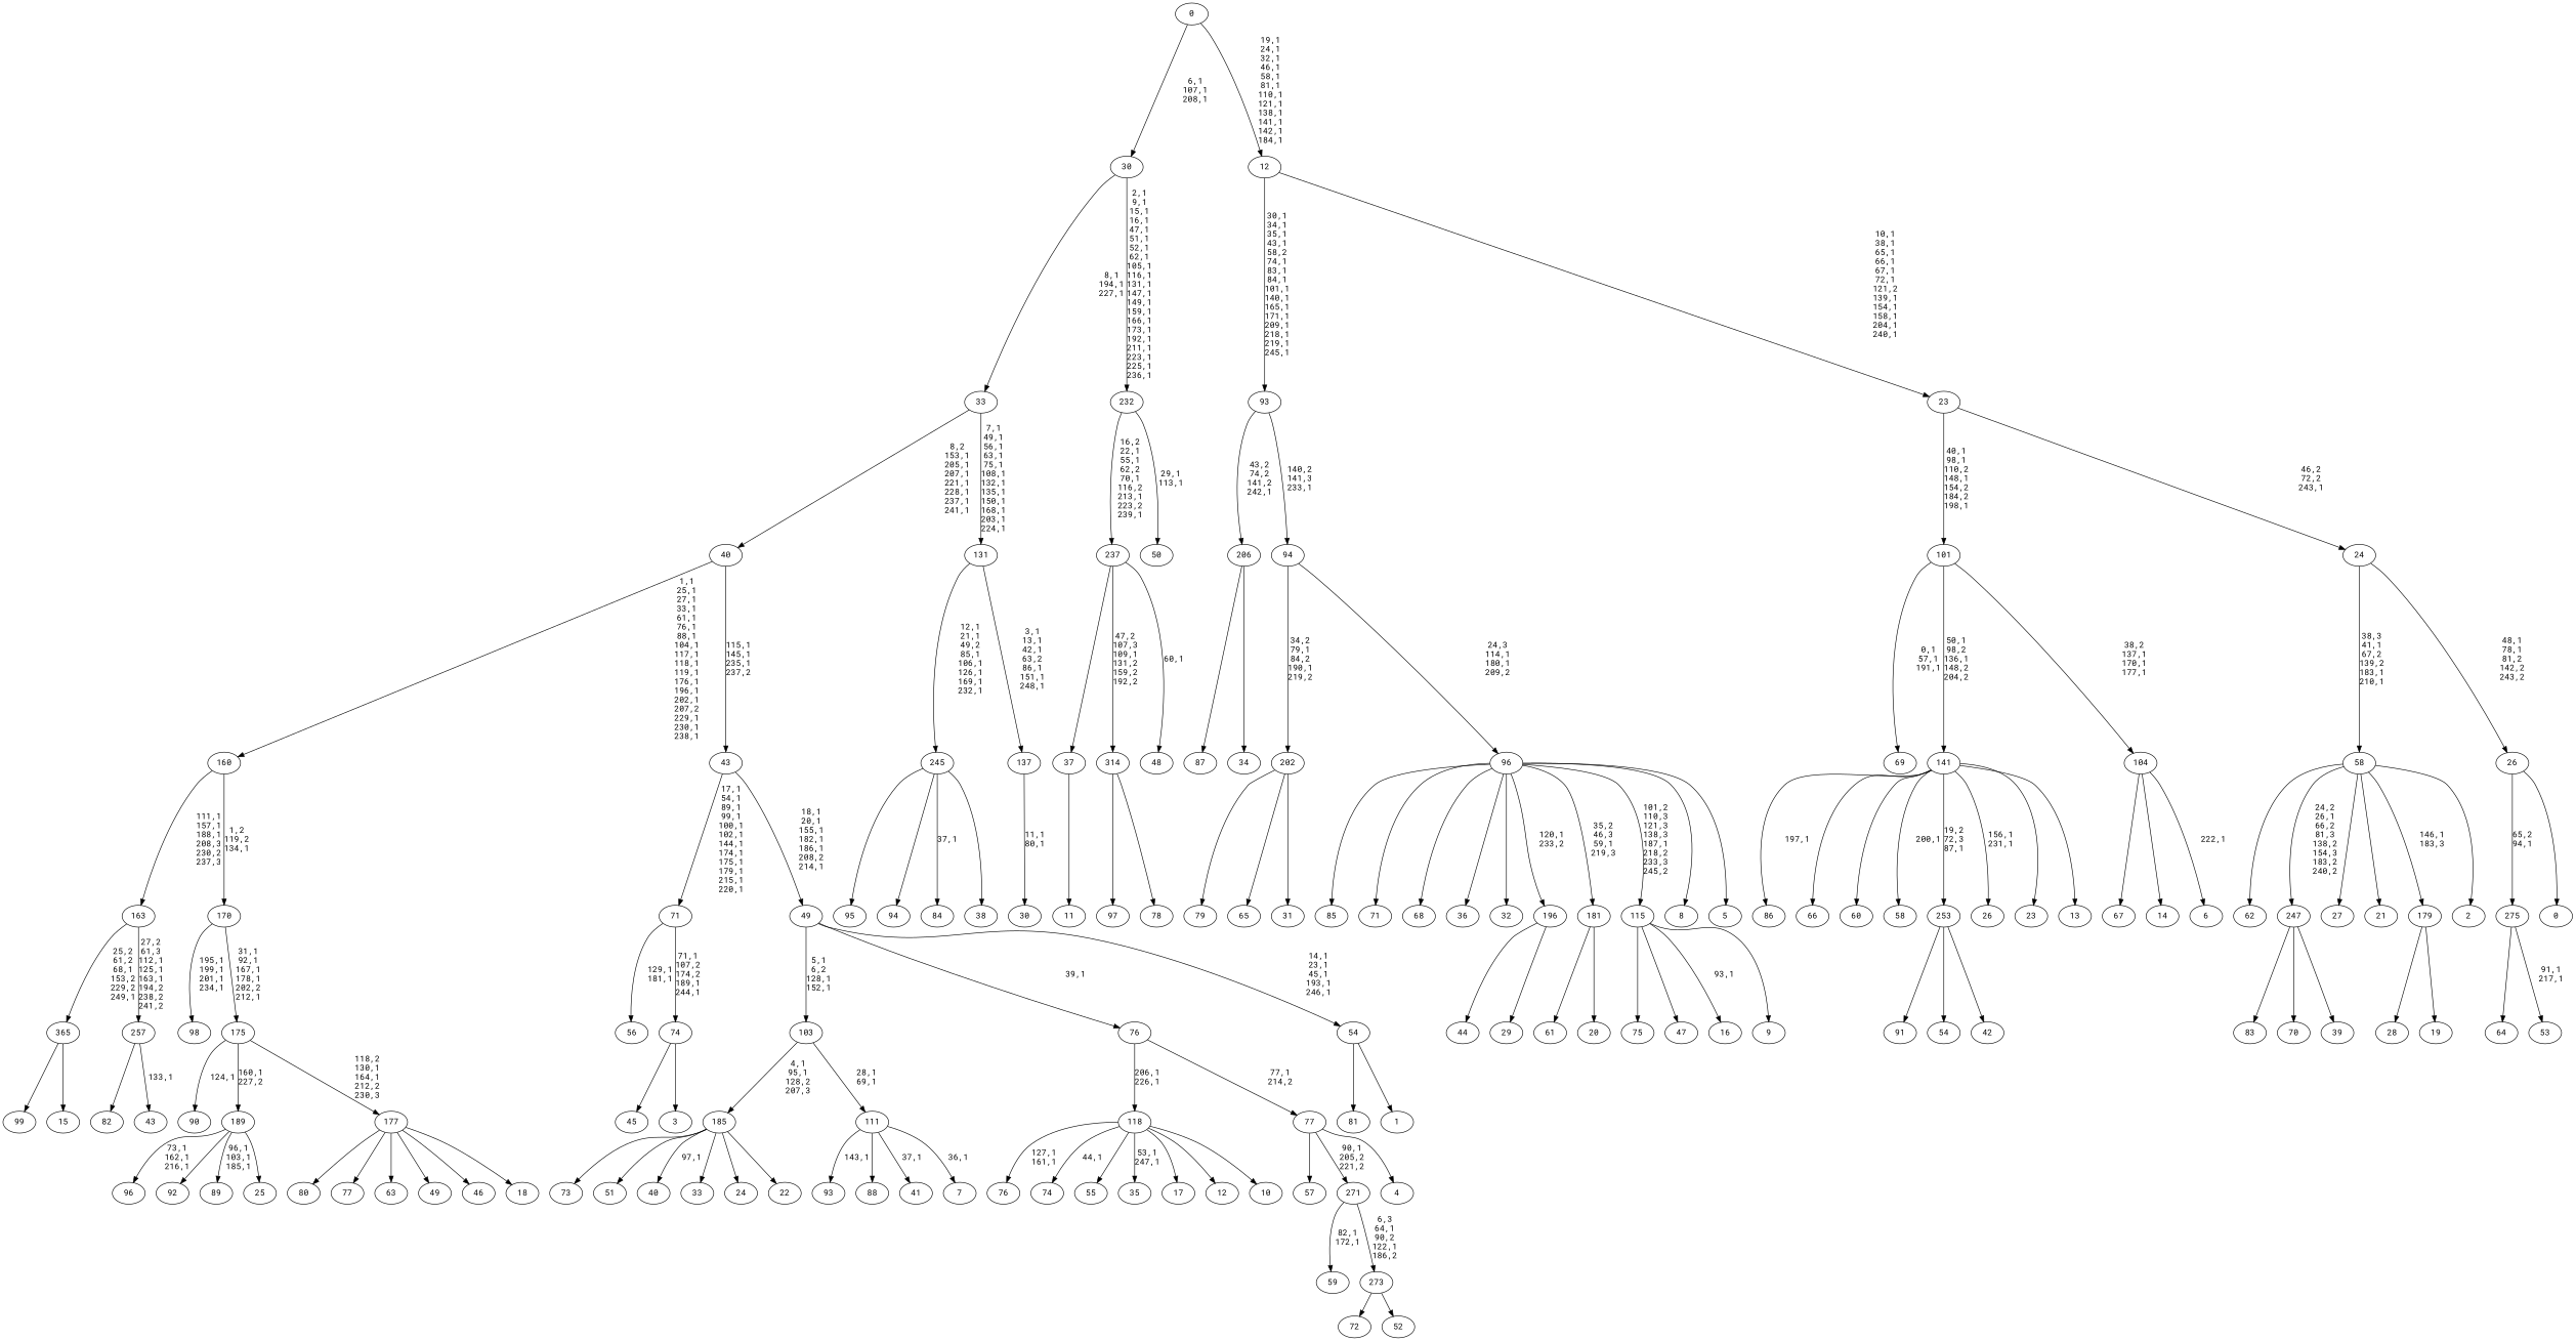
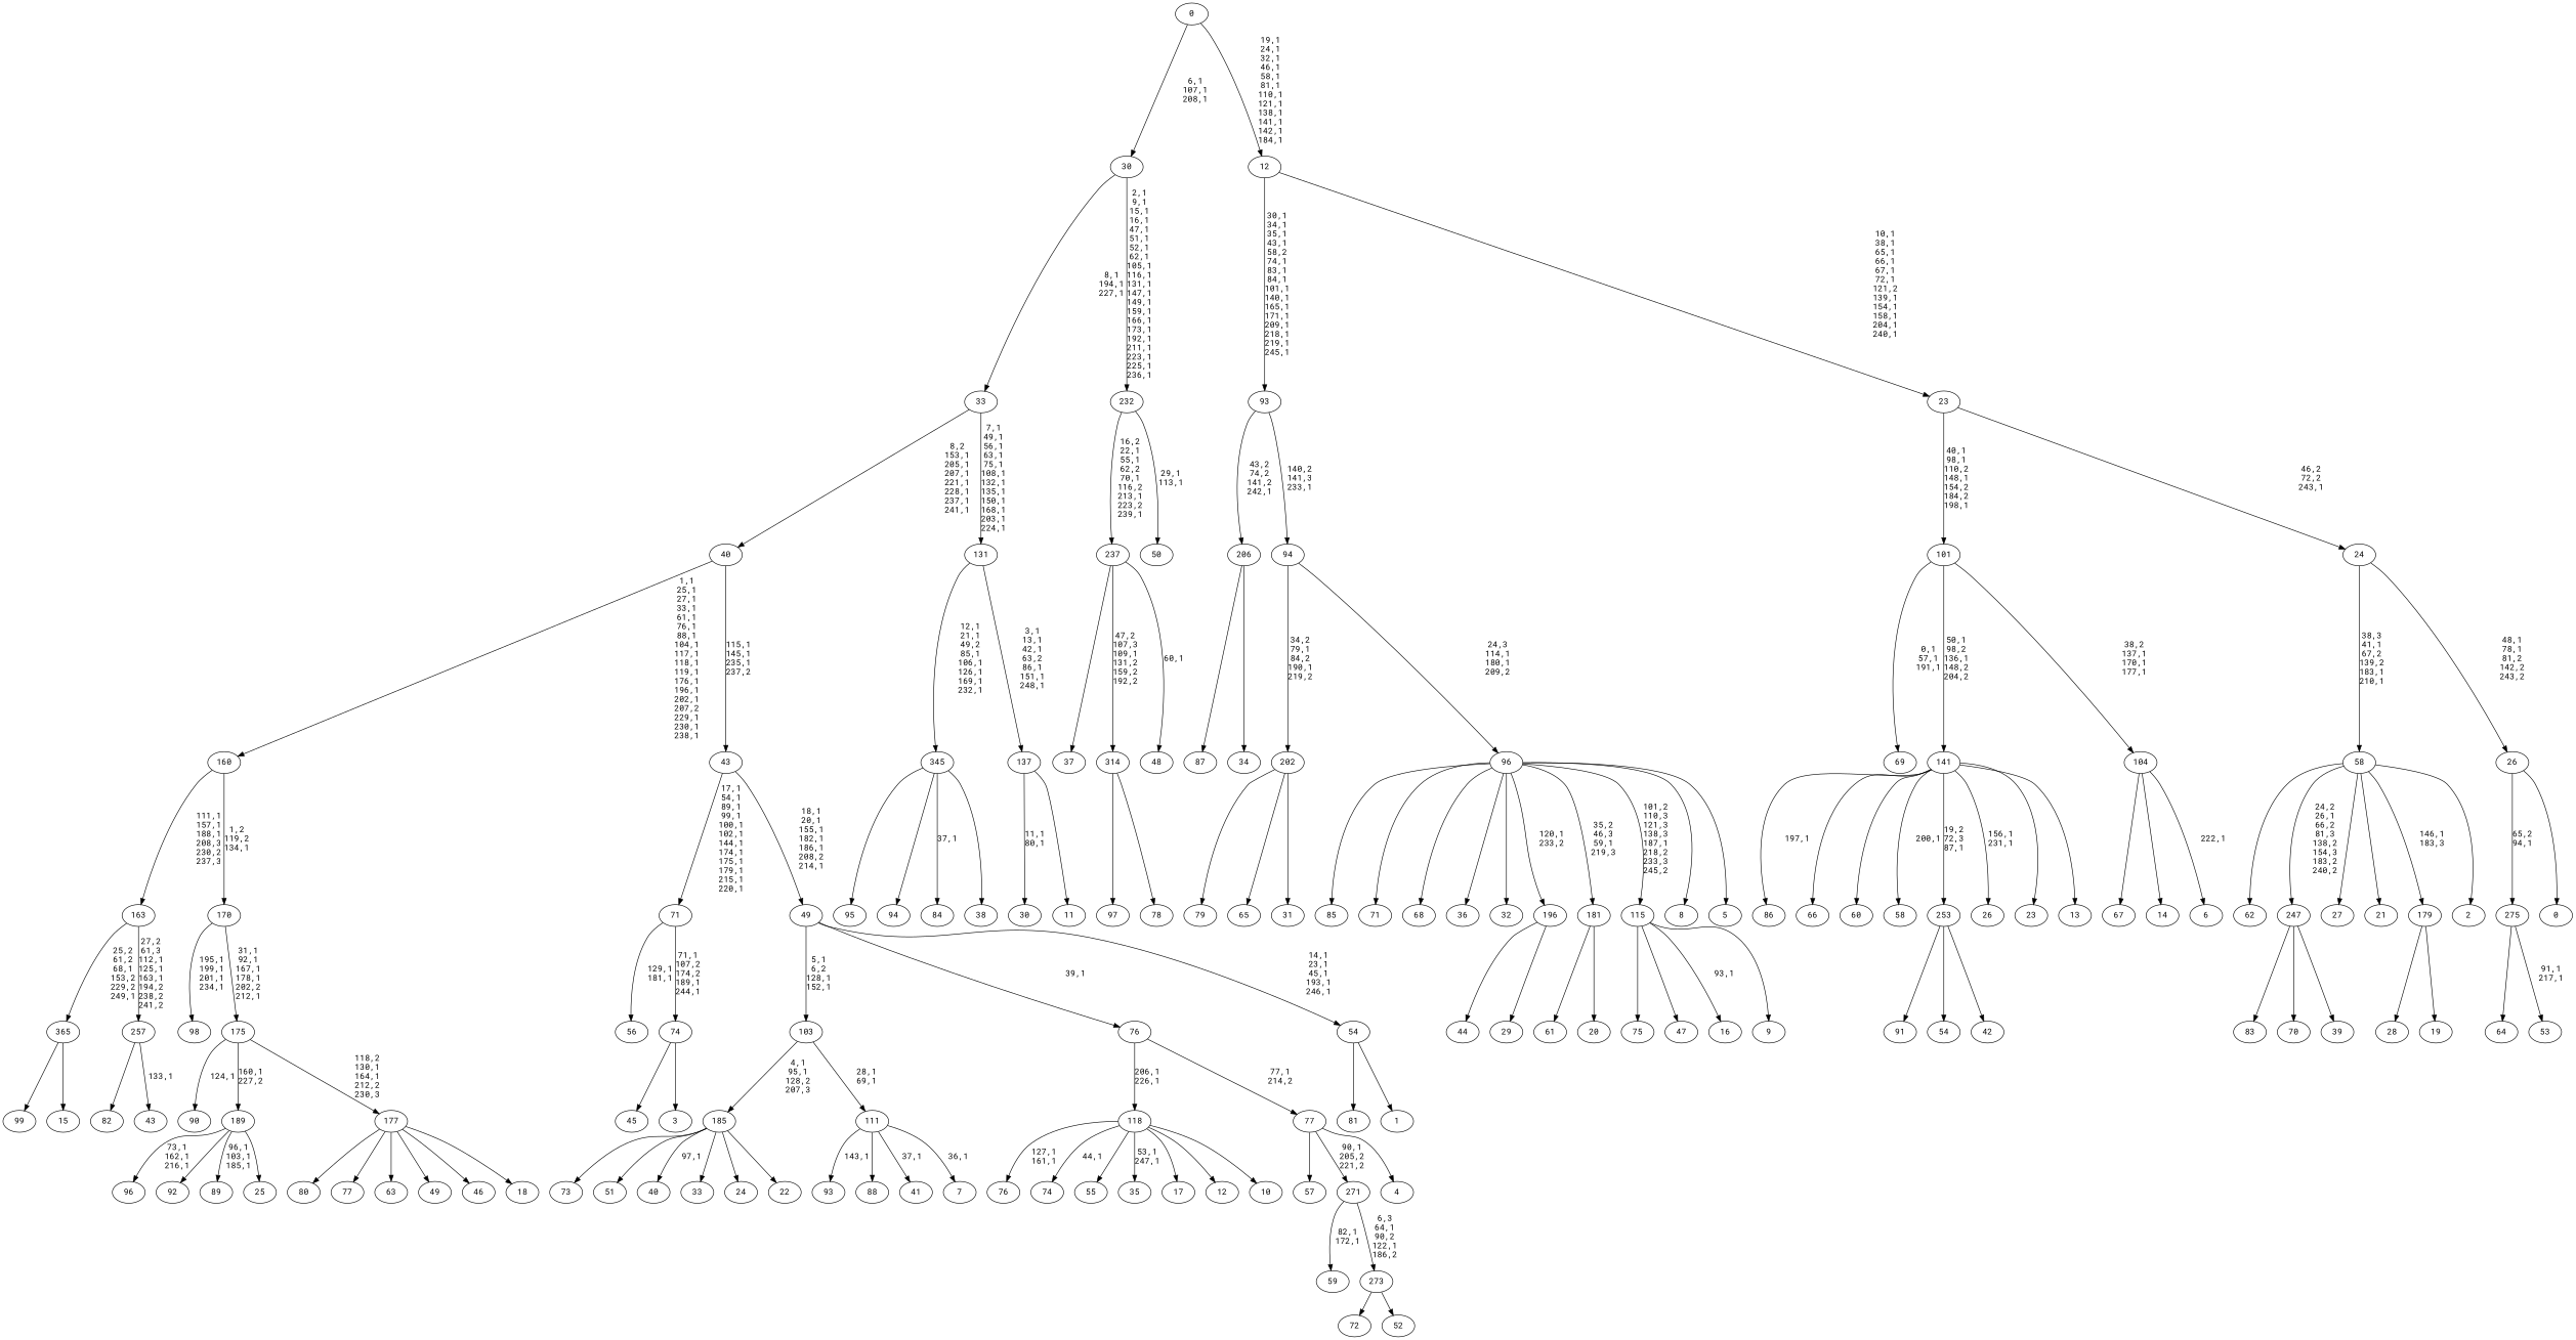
  digraph {
    fontname="Roboto Mono"
    node [fontname="Roboto Mono"]
    edge [fontname="Roboto Mono"]
    n1 [label=99]
    n2 [label=98]
    n3 [label=97]
    n4 [label=96]
    n5 [label=95]
    n6 [label=94]
    n7 [label=93]
    n8 [label=92]
    n9 [label=91]
    n10 [label=90]
    n11 [label=89]
    n12 [label=88]
    n13 [label=87]
    n14 [label=86]
    n15 [label=85]
    n16 [label=84]
    n17 [label=83]
    n18 [label=82]
    n19 [label=81]
    n20 [label=80]
    n21 [label=79]
    n22 [label=78]
    314
    n24 [label=77]
    n25 [label=76]
    n26 [label=75]
    n27 [label=74]
    n28 [label=73]
    n29 [label=72]
    n30 [label=71]
    n31 [label=70]
    n32 [label=69]
    n33 [label=68]
    n34 [label=67]
    n35 [label=66]
    n36 [label=65]
    n37 [label=64]
    n38 [label=63]
    n39 [label=62]
    n40 [label=61]
    n41 [label=60]
    n42 [label=59]
    n43 [label=58]
    n44 [label=57]
    n45 [label=56]
    n46 [label=55]
    n47 [label=54]
    n48 [label=53]
    275
    n50 [label=52]
    273
    271
    n53 [label=51]
    n54 [label=50]
    n55 [label=49]
    n56 [label=48]
    n57 [label=47]
    n58 [label=46]
    n59 [label=45]
    n60 [label=44]
    n61 [label=43]
    257
    n63 [label=42]
    253
    n65 [label=41]
    n66 [label=40]
    n67 [label=39]
    247
    n69 [label=38]
-   245
+   245 [label=345]
    n71 [label=37]
    237
    232
    n74 [label=36]
    n75 [label=35]
    n76 [label=34]
    206
    n78 [label=33]
    n79 [label=32]
    n80 [label=31]
    202
    n82 [label=30]
    n83 [label=29]
    196
    n85 [label=28]
    n86 [label=27]
    n87 [label=26]
    n88 [label=25]
    189
    n90 [label=24]
    n91 [label=23]
    n92 [label=22]
    185
    n94 [label=21]
    n95 [label=20]
    181
    n97 [label=19]
    179
    n99 [label=18]
    177
    175
    170
    n103 [label=17]
    n104 [label=16]
    n105 [label=15]
    n106 [label=365]
    163
    160
    n109 [label=14]
    n110 [label=13]
    141
    n112 [label=12]
    n113 [label=11]
    137
    131
    n116 [label=10]
    118
    n118 [label=9]
    115
    n120 [label=8]
    n121 [label=7]
    111
    n123 [label=103]
    n124 [label=6]
    104
    101
    n127 [label=5]
    96
    94
    93
    n131 [label=4]
    77
    76
    n134 [label=3]
    74
    71
    n137 [label=2]
    58
    n139 [label=1]
    54
    49
    43
    40
    33
    30
    n146 [label=0]
    26
    24
    23
    12
    0
    314 -> n3
    314 -> n22
    275 -> n37
    275 -> n48 [label="91,1\n217,1"]
    273 -> n29
    273 -> n50
    271 -> n42 [label="82,1\n172,1"]
    271 -> 273 [label="6,3\n64,1\n90,2\n122,1\n186,2"]
    257 -> n18
    257 -> n61 [label="133,1"]
    253 -> n9
    253 -> n47
    253 -> n63
    247 -> n17
    247 -> n31
    247 -> n67
    245 -> n5
    245 -> n6
    245 -> n16 [label="37,1"]
    245 -> n69
    237 -> 314 [label="47,2\n107,3\n109,1\n131,2\n159,2\n192,2"]
    237 -> n56 [label="60,1"]
    237 -> n71
    232 -> n54 [label="29,1\n113,1"]
    232 -> 237 [label="16,2\n22,1\n55,1\n62,2\n70,1\n116,2\n213,1\n223,2\n239,1"]
    206 -> n13
    206 -> n76
    202 -> n21
    202 -> n36
    202 -> n80
    196 -> n60
    196 -> n83
    189 -> n4 [label="73,1\n162,1\n216,1"]
    189 -> n8
    189 -> n11 [label="96,1\n103,1\n185,1"]
    189 -> n88
    185 -> n28
    185 -> n53
    185 -> n66 [label="97,1"]
    185 -> n78
    185 -> n90
    185 -> n92
    181 -> n40
    181 -> n95
    179 -> n85
    179 -> n97
    177 -> n20
    177 -> n24
    177 -> n38
    177 -> n55
    177 -> n58
    177 -> n99
    175 -> n10 [label="124,1"]
    175 -> 189 [label="160,1\n227,2"]
    175 -> 177 [label="118,2\n130,1\n164,1\n212,2\n230,3"]
    170 -> n2 [label="195,1\n199,1\n201,1\n234,1"]
    170 -> 175 [label="31,1\n92,1\n167,1\n178,1\n202,2\n212,1"]
    n106 -> n1
    n106 -> n105
    163 -> 257 [label="27,2\n61,3\n112,1\n125,1\n163,1\n194,2\n238,2\n241,2"]
    163 -> n106 [label="25,2\n61,2\n68,1\n153,2\n229,2\n249,1"]
    160 -> 170 [label="1,2\n119,2\n134,1"]
    160 -> 163 [label="111,1\n157,1\n188,1\n208,3\n230,2\n237,3"]
    141 -> n14 [label="197,1"]
    141 -> n35
    141 -> n41
    141 -> n43 [label="200,1"]
    141 -> 253 [label="19,2\n72,3\n87,1"]
    141 -> n87 [label="156,1\n231,1"]
    141 -> n91
    141 -> n110
    137 -> n82 [label="11,1\n80,1"]
-   n71 -> n113
+   137 -> n113
    131 -> 245 [label="12,1\n21,1\n49,2\n85,1\n106,1\n126,1\n169,1\n232,1"]
    131 -> 137 [label="3,1\n13,1\n42,1\n63,2\n86,1\n151,1\n248,1"]
    118 -> n25 [label="127,1\n161,1"]
    118 -> n27 [label="44,1"]
    118 -> n46
    118 -> n75 [label="53,1\n247,1"]
    118 -> n103
    118 -> n112
    118 -> n116
    115 -> n26
    115 -> n57
    115 -> n104 [label="93,1"]
    115 -> n118
    111 -> n7 [label="143,1"]
    111 -> n12
    111 -> n65 [label="37,1"]
    111 -> n121 [label="36,1"]
    n123 -> 185 [label="4,1\n95,1\n128,2\n207,3"]
    n123 -> 111 [label="28,1\n69,1"]
    104 -> n34
    104 -> n109
    104 -> n124 [label="222,1"]
    101 -> n32 [label="0,1\n57,1\n191,1"]
    101 -> 141 [label="50,1\n98,2\n136,1\n148,2\n204,2"]
    101 -> 104 [label="38,2\n137,1\n170,1\n177,1"]
    96 -> n15
    96 -> n30
    96 -> n33
    96 -> n74
    96 -> n79
    96 -> 196 [label="120,1\n233,2"]
    96 -> 181 [label="35,2\n46,3\n59,1\n219,3"]
    96 -> 115 [label="101,2\n110,3\n121,3\n138,3\n187,1\n218,2\n233,3\n245,2"]
    96 -> n120
    96 -> n127
    94 -> 202 [label="34,2\n79,1\n84,2\n190,1\n219,2"]
    94 -> 96 [label="24,3\n114,1\n180,1\n209,2"]
    93 -> 206 [label="43,2\n74,2\n141,2\n242,1"]
    93 -> 94 [label="140,2\n141,3\n233,1"]
    77 -> n44
    77 -> 271 [label="90,1\n205,2\n221,2"]
    77 -> n131
    76 -> 118 [label="206,1\n226,1"]
    76 -> 77 [label="77,1\n214,2"]
    74 -> n59
    74 -> n134
    71 -> n45 [label="129,1\n181,1"]
    71 -> 74 [label="71,1\n107,2\n174,2\n189,1\n244,1"]
    58 -> n39
    58 -> 247 [label="24,2\n26,1\n66,2\n81,3\n138,2\n154,3\n183,2\n240,2"]
    58 -> n86
    58 -> n94
    58 -> 179 [label="146,1\n183,3"]
    58 -> n137
    54 -> n19
    54 -> n139
    49 -> n123 [label="5,1\n6,2\n128,1\n152,1"]
    49 -> 76 [label="39,1"]
    49 -> 54 [label="14,1\n23,1\n45,1\n193,1\n246,1"]
    43 -> 71 [label="17,1\n54,1\n89,1\n99,1\n100,1\n102,1\n144,1\n174,1\n175,1\n179,1\n215,1\n220,1"]
    43 -> 49 [label="18,1\n20,1\n155,1\n182,1\n186,1\n208,2\n214,1"]
    40 -> 160 [label="1,1\n25,1\n27,1\n33,1\n61,1\n76,1\n88,1\n104,1\n117,1\n118,1\n119,1\n176,1\n196,1\n202,1\n207,2\n229,1\n230,1\n238,1"]
    40 -> 43 [label="115,1\n145,1\n235,1\n237,2"]
    33 -> 131 [label="7,1\n49,1\n56,1\n63,1\n75,1\n108,1\n132,1\n135,1\n150,1\n168,1\n203,1\n224,1"]
    33 -> 40 [label="8,2\n153,1\n205,1\n207,1\n221,1\n228,1\n237,1\n241,1"]
    30 -> 232 [label="2,1\n9,1\n15,1\n16,1\n47,1\n51,1\n52,1\n62,1\n105,1\n116,1\n131,1\n147,1\n149,1\n159,1\n166,1\n173,1\n192,1\n211,1\n223,1\n225,1\n236,1"]
    30 -> 33 [label="8,1\n194,1\n227,1"]
    26 -> 275 [label="65,2\n94,1"]
    26 -> n146
    24 -> 58 [label="38,3\n41,1\n67,2\n139,2\n183,1\n210,1"]
    24 -> 26 [label="48,1\n78,1\n81,2\n142,2\n243,2"]
    23 -> 101 [label="40,1\n98,1\n110,2\n148,1\n154,2\n184,2\n198,1"]
    23 -> 24 [label="46,2\n72,2\n243,1"]
    12 -> 93 [label="30,1\n34,1\n35,1\n43,1\n58,2\n74,1\n83,1\n84,1\n101,1\n140,1\n165,1\n171,1\n209,1\n218,1\n219,1\n245,1"]
    12 -> 23 [label="10,1\n38,1\n65,1\n66,1\n67,1\n72,1\n121,2\n139,1\n154,1\n158,1\n204,1\n240,1"]
    0 -> 30 [label="6,1\n107,1\n208,1"]
    0 -> 12 [label="19,1\n24,1\n32,1\n46,1\n58,1\n81,1\n110,1\n121,1\n138,1\n141,1\n142,1\n184,1"]
  }
